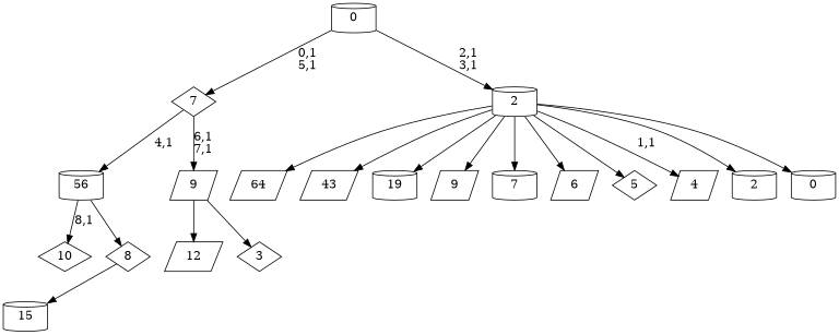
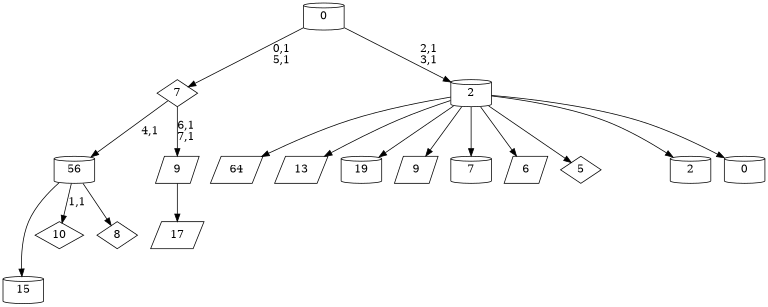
  digraph {
    node [shape=cylinder]
    n1 [label=15]
    n2 [label=64 shape=parallelogram]
-   n3 [label=43 shape=parallelogram]
-   n4 [label=12 shape=parallelogram]
+   n3 [label=13 shape=parallelogram]
+   n4 [label=17 shape=parallelogram]
    n5 [label=19]
    n6 [label=10 shape=diamond]
    n7 [label=9 shape=parallelogram]
    n8 [label=8 shape=diamond]
    n9 [label=56]
    n10 [label=7]
    n11 [label=6 shape=parallelogram]
    n12 [label=5 shape=diamond]
-   n13 [label=4 shape=parallelogram]
-   n14 [label=3 shape=diamond]
    9 [shape=parallelogram]
    7 [shape=diamond]
    n17 [label=2]
    n18 [label=0]
    2
    0
-   n8 -> n1
-   n9 -> n6 [label="8,1"]
+   n9 -> n1
+   n9 -> n6 [label="1,1"]
    n9 -> n8
    9 -> n4
-   9 -> n14
    7 -> n9 [label="4,1"]
    7 -> 9 [label="6,1\n7,1"]
    2 -> n2
    2 -> n3
    2 -> n5
    2 -> n7
    2 -> n10
    2 -> n11
    2 -> n12
-   2 -> n13 [label="1,1"]
    2 -> n17
    2 -> n18
    0 -> 7 [label="0,1\n5,1"]
    0 -> 2 [label="2,1\n3,1"]
  }
